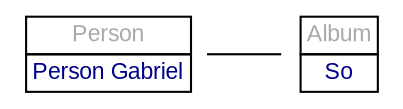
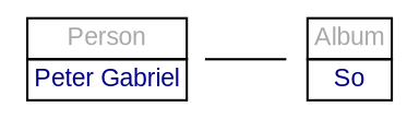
  graph {
    fontcolor=darkblue
    fontname=Arial
    fontsize=12
    rankdir=LR
    node [fontcolor=darkblue fontname=Arial fontsize=11 shape=none]
-   n1 [label=<<table border="0" cellspacing="0">                     <tr><td port="port1" border="1"><font color="darkgrey">Person</font></td></tr>                     <tr><td port="port2" border="1">Person Gabriel</td></tr>                 </table>>]
+   n1 [label=<<table border="0" cellspacing="0">                     <tr><td port="port1" border="1"><font color="darkgrey">Person</font></td></tr>                     <tr><td port="port2" border="1">Peter Gabriel</td></tr>                 </table>>]
    n2 [label=<<table border="0" cellspacing="0">                     <tr><td port="port1" border="1"><font color="darkgrey">Album</font></td></tr>                     <tr><td port="port2" border="1">So</td></tr>                 </table>>]
    n1 -- n2 [fontcolor=darkred fontname=Helvetica fontsize=10]
  }
